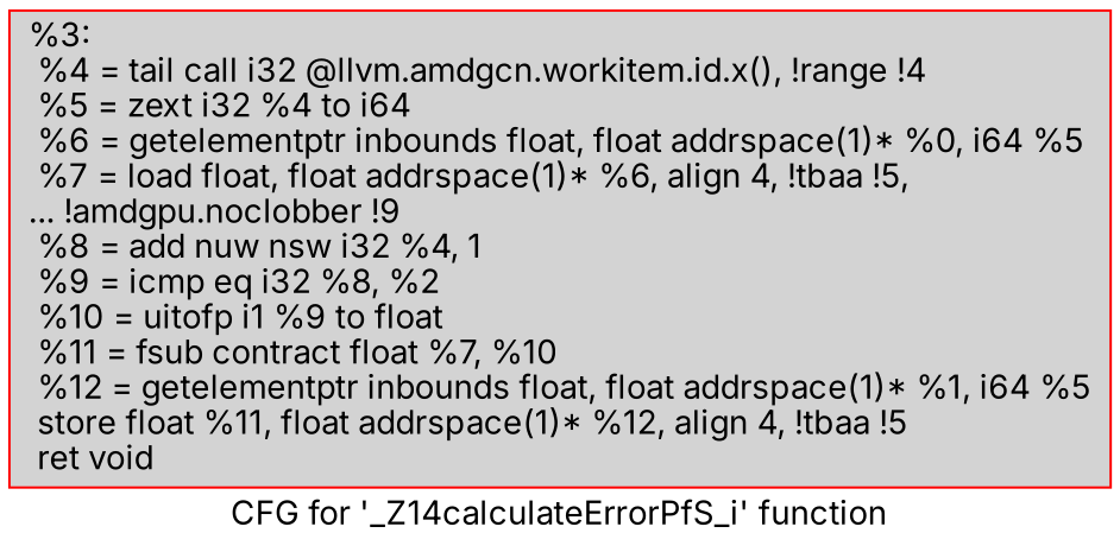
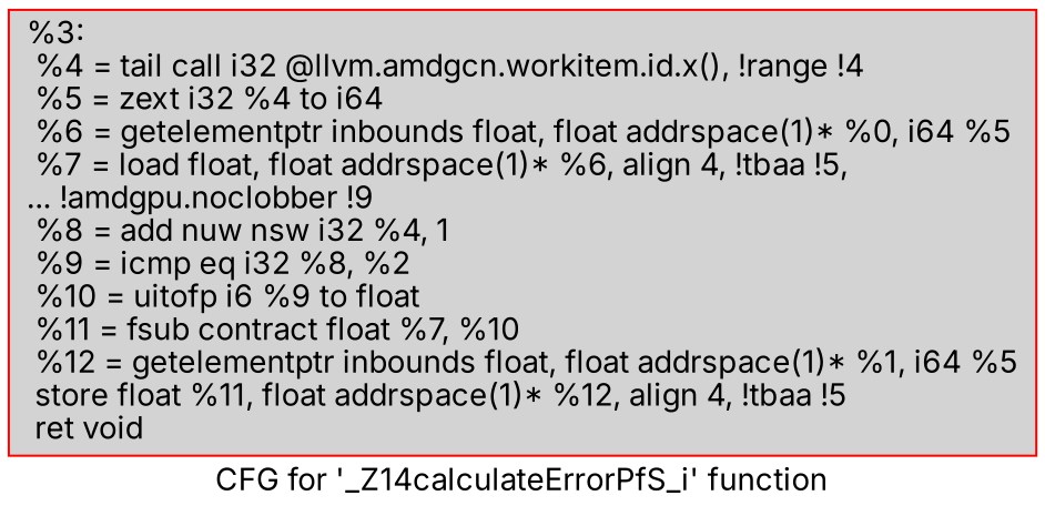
  digraph {
    label="CFG for '_Z14calculateErrorPfS_i' function"
    fontname=Inter
-   n1 [color=red fillcolor=lightgrey label="{%3:\l  %4 = tail call i32 @llvm.amdgcn.workitem.id.x(), !range !4\l  %5 = zext i32 %4 to i64\l  %6 = getelementptr inbounds float, float addrspace(1)* %0, i64 %5\l  %7 = load float, float addrspace(1)* %6, align 4, !tbaa !5,\l... !amdgpu.noclobber !9\l  %8 = add nuw nsw i32 %4, 1\l  %9 = icmp eq i32 %8, %2\l  %10 = uitofp i1 %9 to float\l  %11 = fsub contract float %7, %10\l  %12 = getelementptr inbounds float, float addrspace(1)* %1, i64 %5\l  store float %11, float addrspace(1)* %12, align 4, !tbaa !5\l  ret void\l}" shape=record style=filled fontname=Inter]
+   n1 [color=red fillcolor=lightgrey label="{%3:\l  %4 = tail call i32 @llvm.amdgcn.workitem.id.x(), !range !4\l  %5 = zext i32 %4 to i64\l  %6 = getelementptr inbounds float, float addrspace(1)* %0, i64 %5\l  %7 = load float, float addrspace(1)* %6, align 4, !tbaa !5,\l... !amdgpu.noclobber !9\l  %8 = add nuw nsw i32 %4, 1\l  %9 = icmp eq i32 %8, %2\l  %10 = uitofp i6 %9 to float\l  %11 = fsub contract float %7, %10\l  %12 = getelementptr inbounds float, float addrspace(1)* %1, i64 %5\l  store float %11, float addrspace(1)* %12, align 4, !tbaa !5\l  ret void\l}" shape=record style=filled fontname=Inter]
  }
